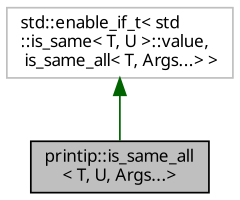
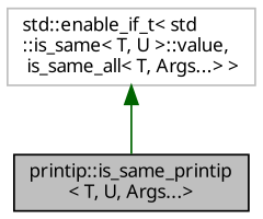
  digraph {
    fontname="Noto Sans"
    node [fontname="Noto Sans" fontsize=10 shape=record style=filled]
-   n1 [color=black fillcolor=grey75 fontcolor=black height=0.2 label="printip::is_same_all\l\< T, U, Args...\>" width=0.4]
+   n1 [color=black fillcolor=grey75 fontcolor=black height=0.2 label="printip::is_same_printip\l\< T, U, Args...\>" width=0.4]
    n2 [color=grey75 fillcolor=white height=0.2 label="std::enable_if_t\< std\l::is_same\< T, U \>::value,\l is_same_all\< T, Args...\> \>" width=0.4]
    n2 -> n1 [color=darkgreen dir=back fontname="Noto Sans" fontsize=10 labelfontname=Helvetica labelfontsize=10 style=solid]
  }
